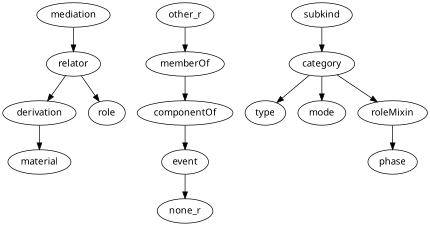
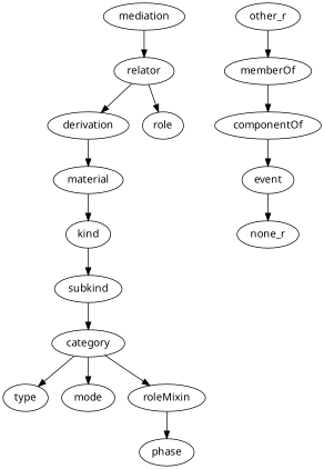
  strict digraph {
    fontname="Noto Sans"
    node [fontname="Noto Sans"]
    edge [fontname="Noto Sans"]
    mediation
    relator
    derivation
    role
    material
    other_r
    memberOf
+   kind
    subkind
    category
    type
    mode
    roleMixin
    phase
    componentOf
    event
    none_r
    mediation -> relator
    relator -> derivation
    relator -> role
    derivation -> material
+   material -> kind
    other_r -> memberOf
    memberOf -> componentOf
+   kind -> subkind
    subkind -> category
    category -> type
    category -> mode
    category -> roleMixin
    roleMixin -> phase
    componentOf -> event
    event -> none_r
  }
